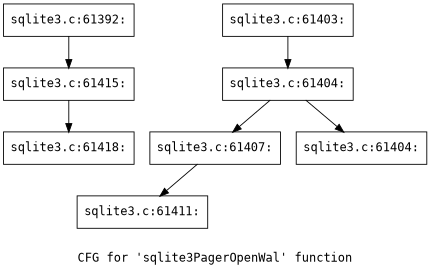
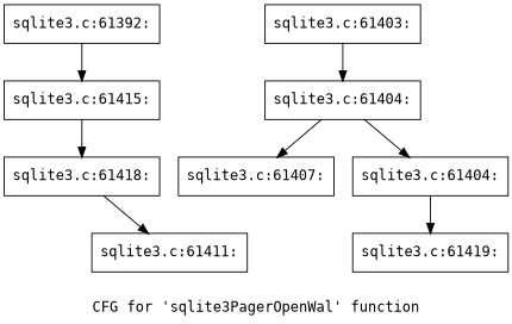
  digraph {
    fontname="DejaVu Sans Mono"
    label="CFG for 'sqlite3PagerOpenWal' function"
    node [fontname="DejaVu Sans Mono" shape=record]
    edge [fontname="DejaVu Sans Mono"]
    n1 [label="{sqlite3.c:61392:}"]
    n2 [label="{sqlite3.c:61415:}"]
    n3 [label="{sqlite3.c:61418:}"]
    n4 [label="{sqlite3.c:61403:}"]
    n5 [label="{sqlite3.c:61404:}"]
    n6 [label="{sqlite3.c:61407:}"]
    n7 [label="{sqlite3.c:61404:}"]
    n8 [label="{sqlite3.c:61411:}"]
+   n9 [label="{sqlite3.c:61419:}"]
    n1 -> n2
    n2 -> n3
    n4 -> n5
    n5 -> n6
    n5 -> n7
-   n6 -> n8
+   n3 -> n8
+   n7 -> n9
  }
